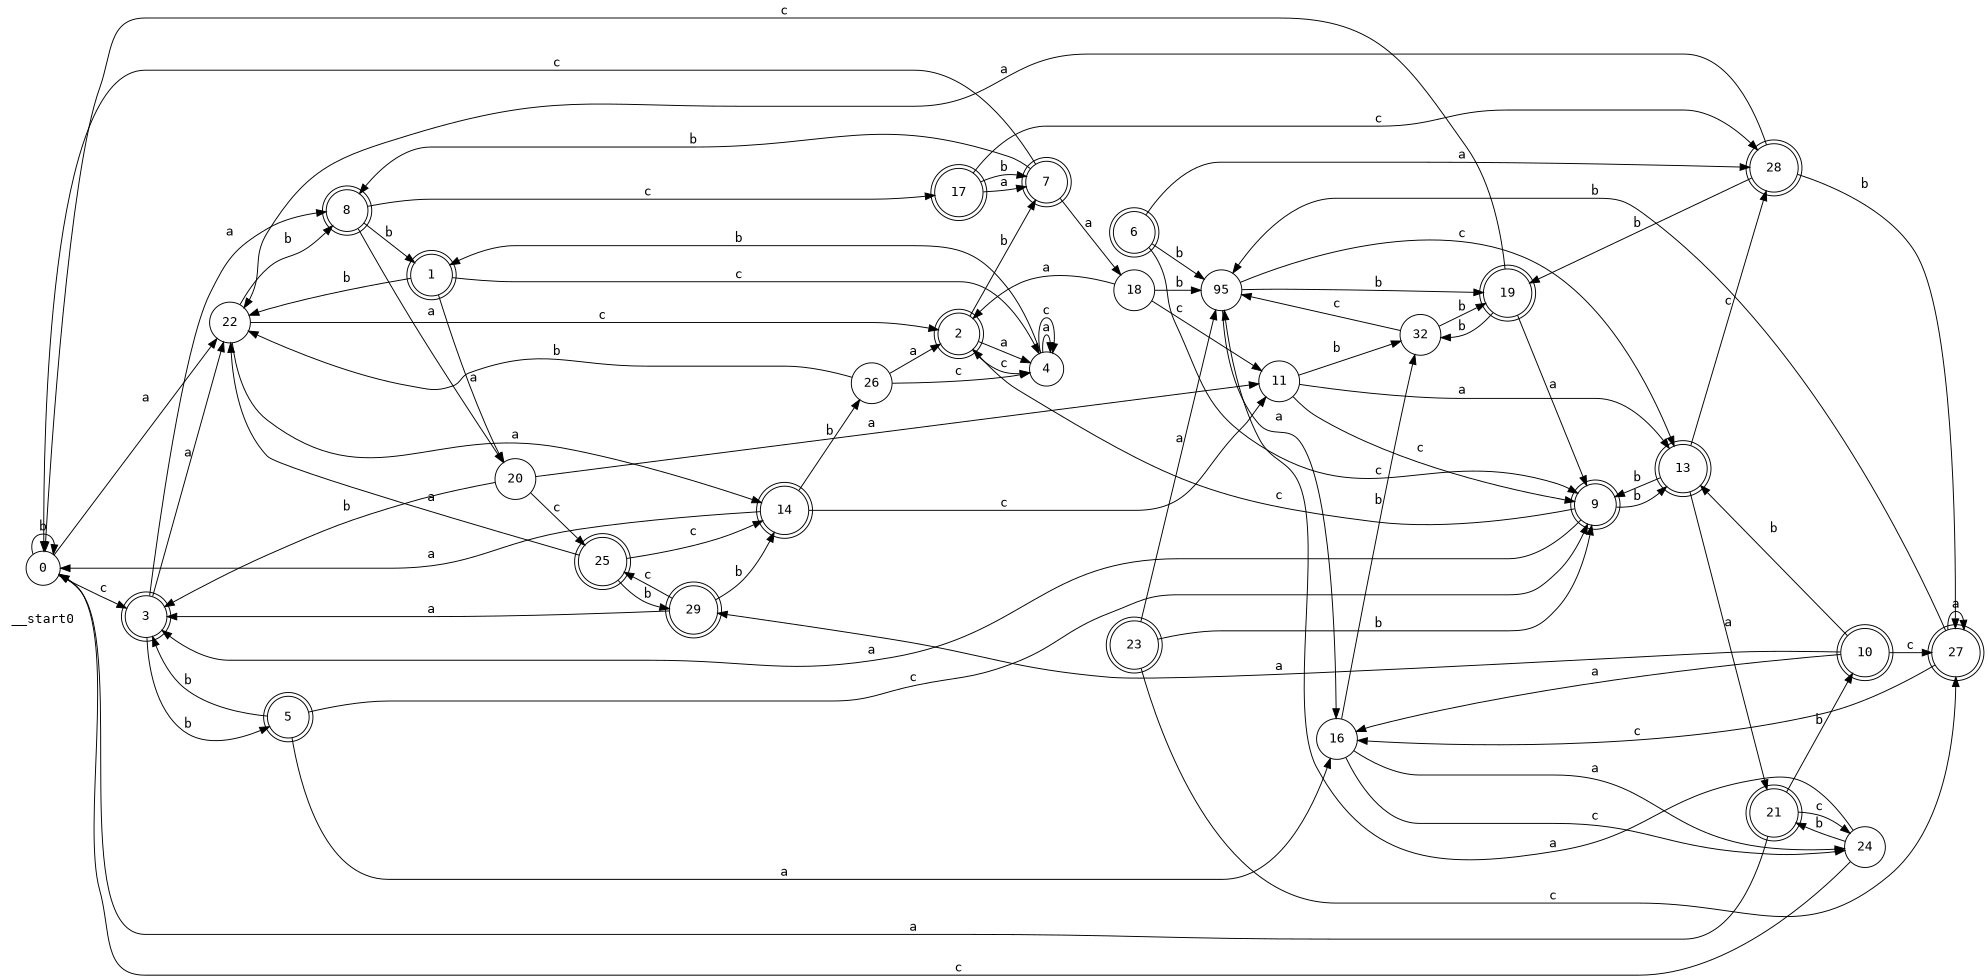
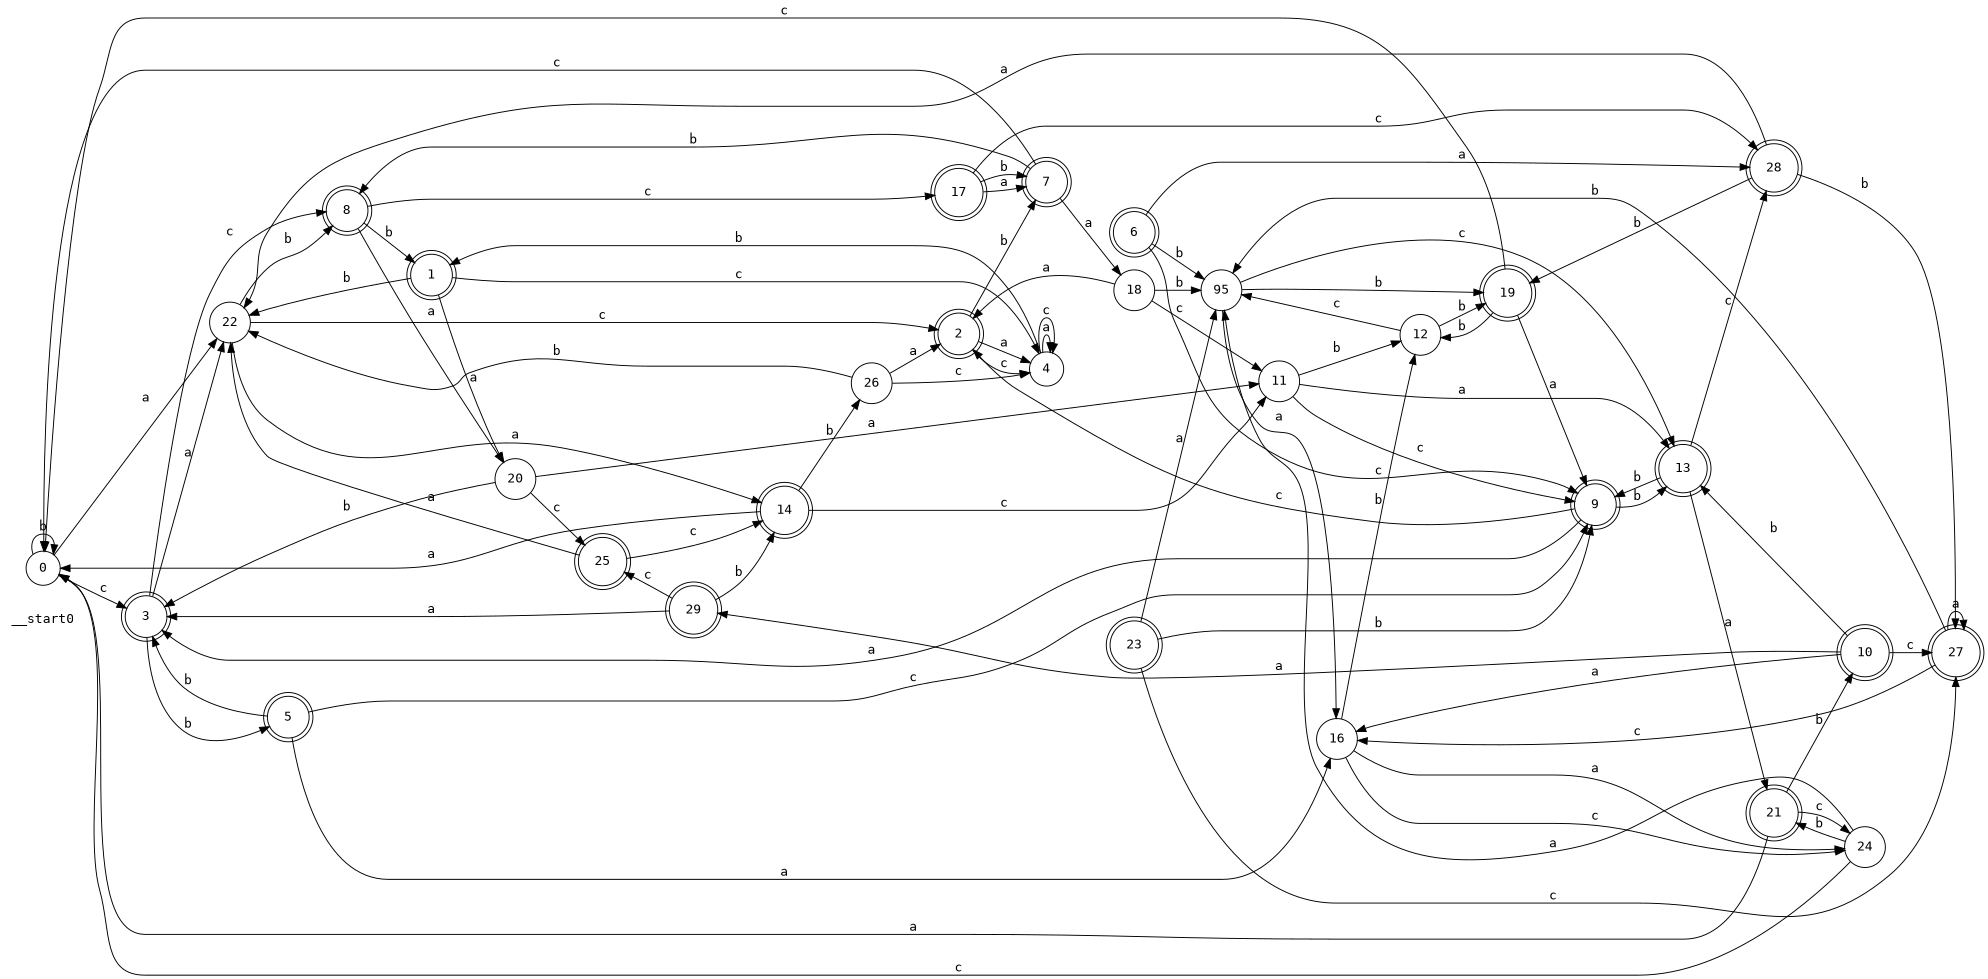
  digraph {
    fontname="DejaVu Sans Mono"
    rankdir=LR
    node [fontname="DejaVu Sans Mono" shape=doublecircle color=black fillcolor=white style="rounded,filled"]
    edge [fontname="DejaVu Sans Mono"]
    __start0 [shape=none color="" fillcolor="" style=""]
    n2 [label=0 shape=circle style=filled]
    n3 [label=3]
    n4 [label=22 shape=circle style=filled]
    n5 [label=5]
    n6 [label=8]
    n7 [label=2]
    n8 [label=14]
    n9 [label=1]
    n10 [label=4 shape=circle style=filled]
    n11 [label=20 shape=circle style=filled]
    n12 [label=11 shape=circle style=filled]
    n13 [label=25]
    n14 [label=7]
    n15 [label=18 shape=circle style=filled]
    n16 [label=9]
    n17 [label=16 shape=circle style=filled]
    n18 [label=17]
    n19 [label=13]
-   n20 [label=32 shape=circle style=filled]
+   n20 [label=12 shape=circle style=filled]
    n21 [label=24 shape=circle style=filled]
    n22 [label=6]
    n23 [label=95 shape=circle style=filled]
    n24 [label=28]
    n25 [label=19]
    n26 [label=27]
    n27 [label=21]
    n28 [label=10]
    n29 [label=29]
    n30 [label=26 shape=circle style=filled]
    n31 [label=23]
    n2 -> n2 [label=b]
    n2 -> n3 [label=c]
    n2 -> n4 [label=a]
    n3 -> n4 [label=a]
    n3 -> n5 [label=b]
-   n3 -> n6 [label=a]
+   n3 -> n6 [label=c]
    n4 -> n6 [label=b]
    n4 -> n7 [label=c]
    n4 -> n8 [label=a]
    n5 -> n3 [label=b]
    n5 -> n16 [label=c]
    n5 -> n17 [label=a]
    n6 -> n9 [label=b]
    n6 -> n11 [label=a]
    n6 -> n18 [label=c]
    n7 -> n10 [label=a]
    n7 -> n10 [label=c]
    n7 -> n14 [label=b]
    n8 -> n2 [label=a]
    n8 -> n12 [label=c]
    n8 -> n30 [label=b]
    n9 -> n4 [label=b]
    n9 -> n10 [label=c]
    n9 -> n11 [label=a]
    n10 -> n9 [label=b]
    n10 -> n10 [label=a]
    n10 -> n10 [label=c]
    n11 -> n3 [label=b]
    n11 -> n12 [label=a]
    n11 -> n13 [label=c]
    n12 -> n16 [label=c]
    n12 -> n19 [label=a]
    n12 -> n20 [label=b]
    n13 -> n4 [label=a]
    n13 -> n8 [label=c]
-   n13 -> n29 [label=b]
    n14 -> n2 [label=c]
    n14 -> n6 [label=b]
    n14 -> n15 [label=a]
    n15 -> n7 [label=a]
    n15 -> n12 [label=c]
    n15 -> n23 [label=b]
    n16 -> n3 [label=a]
    n16 -> n7 [label=c]
    n16 -> n19 [label=b]
    n17 -> n20 [label=b]
    n17 -> n21 [label=a]
    n17 -> n21 [label=c]
    n18 -> n14 [label=a]
    n18 -> n14 [label=b]
    n18 -> n24 [label=c]
    n19 -> n16 [label=b]
    n19 -> n24 [label=c]
    n19 -> n27 [label=a]
    n20 -> n23 [label=c]
    n20 -> n25 [label=b]
    n21 -> n2 [label=c]
    n21 -> n23 [label=a]
    n21 -> n27 [label=b]
    n22 -> n16 [label=c]
    n22 -> n23 [label=b]
    n22 -> n24 [label=a]
    n23 -> n17 [label=a]
    n23 -> n19 [label=c]
    n23 -> n25 [label=b]
    n24 -> n4 [label=a]
    n24 -> n25 [label=b]
    n24 -> n26 [label=b]
    n25 -> n2 [label=c]
    n25 -> n16 [label=a]
    n25 -> n20 [label=b]
    n26 -> n17 [label=c]
    n26 -> n23 [label=b]
    n26 -> n26 [label=a]
    n27 -> n2 [label=a]
    n27 -> n21 [label=c]
    n27 -> n28 [label=b]
    n28 -> n17 [label=a]
    n28 -> n19 [label=b]
    n28 -> n26 [label=c]
    n28 -> n29 [label=a]
    n29 -> n3 [label=a]
    n29 -> n8 [label=b]
    n29 -> n13 [label=c]
    n30 -> n4 [label=b]
    n30 -> n7 [label=a]
    n30 -> n10 [label=c]
    n31 -> n16 [label=b]
    n31 -> n23 [label=a]
    n31 -> n26 [label=c]
  }
